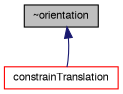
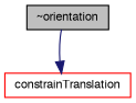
  digraph {
    rankdir=TB
    node [fontname=FreeSans fontsize=10 shape=record]
    n1 [color=black fillcolor=grey75 fontcolor=black height=0.2 label="~orientation" style=filled width=0.4]
    n2 [color=red height=0.2 label=constrainTranslation width=0.4]
-   n2 -> n1 [color=midnightblue fontname=FreeSans fontsize=10 labelfontname=FreeSans labelfontsize=10 style=solid]
+   n1 -> n2 [color=midnightblue fontname=FreeSans fontsize=10 labelfontname=FreeSans labelfontsize=10 style=solid]
  }
